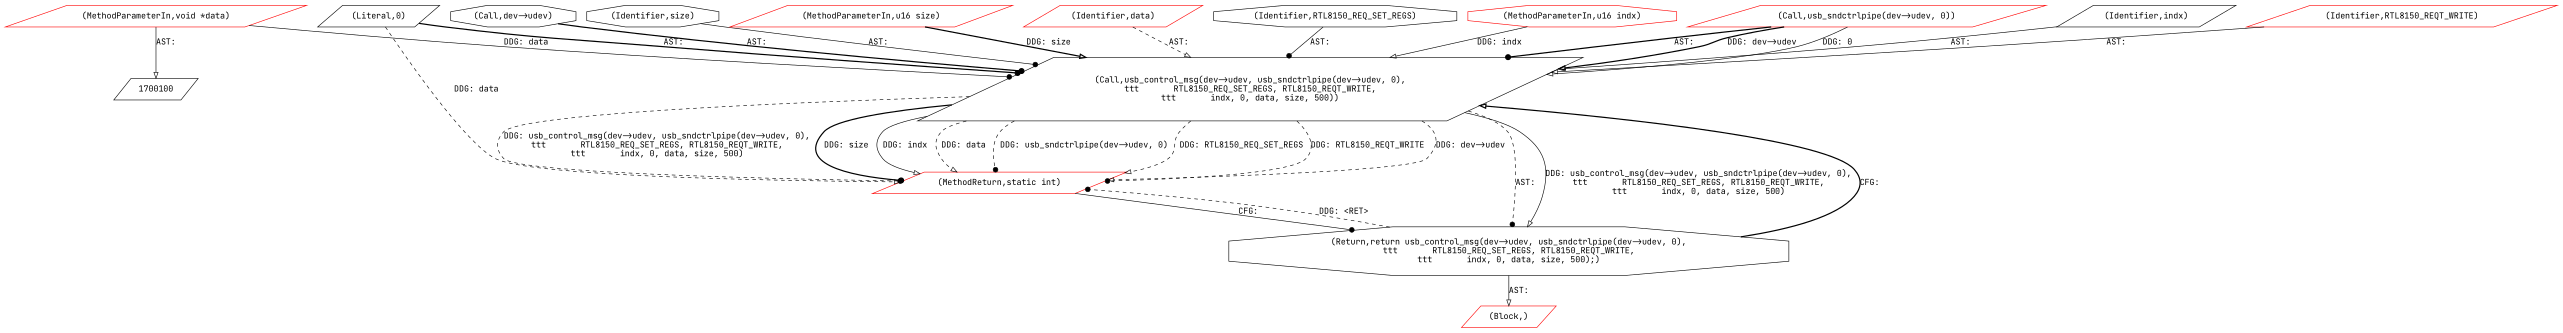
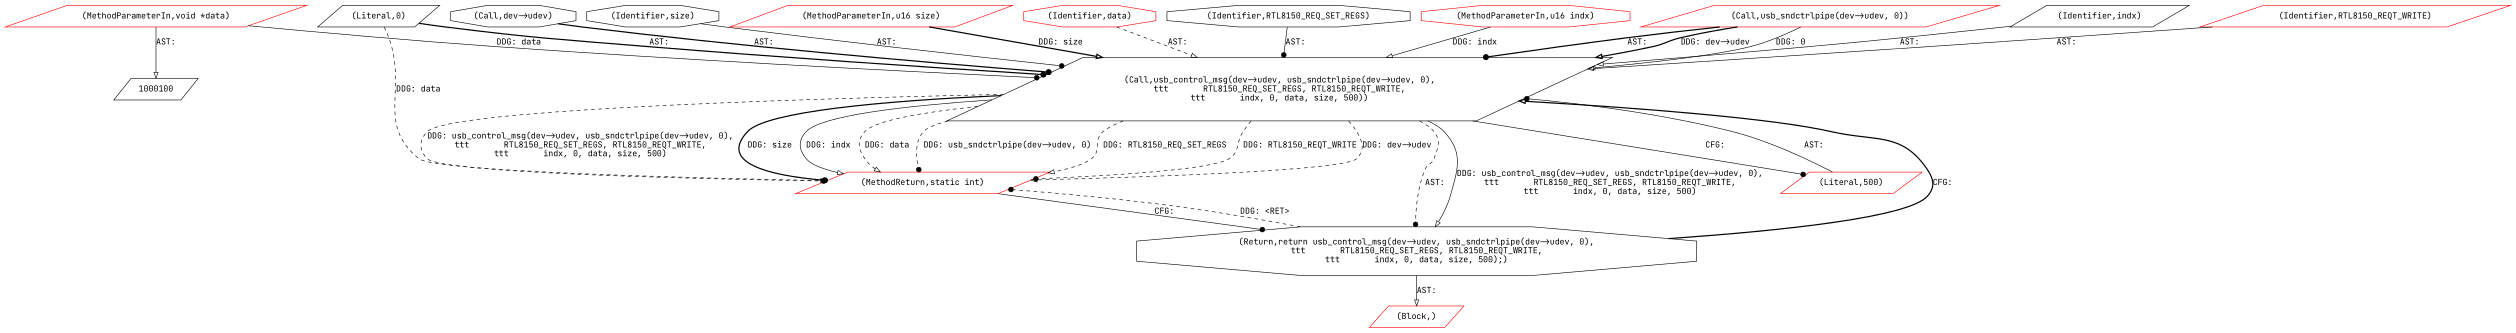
  digraph {
    fontname="JetBrains Mono"
    node [color=red fontname="JetBrains Mono" shape=parallelogram]
    edge [arrowhead=onormal fontname="JetBrains Mono" style=solid]
    n1 [label="(MethodParameterIn,void *data)"]
    n2 [color=black label="(Call,usb_control_msg(dev->udev, usb_sndctrlpipe(dev->udev, 0),\n\t\t\t       RTL8150_REQ_SET_REGS, RTL8150_REQT_WRITE,\n\t\t\t       indx, 0, data, size, 500))"]
-   1000100 [color=black label=1700100]
+   1000100 [color=black]
    n4 [label="(MethodReturn,static int)"]
    n5 [color=black label="(Return,return usb_control_msg(dev->udev, usb_sndctrlpipe(dev->udev, 0),\n\t\t\t       RTL8150_REQ_SET_REGS, RTL8150_REQT_WRITE,\n\t\t\t       indx, 0, data, size, 500);)" shape=octagon]
+   n6 [label="(Literal,500)"]
    n7 [label="(Block,)"]
    n8 [color=black label="(Literal,0)"]
    n9 [color=black label="(Call,dev->udev)" shape=octagon]
    n10 [color=black label="(Identifier,size)" shape=octagon]
    n11 [label="(MethodParameterIn,u16 size)"]
-   n12 [label="(Identifier,data)"]
+   n12 [label="(Identifier,data)" shape=octagon]
    n13 [color=black label="(Identifier,RTL8150_REQ_SET_REGS)" shape=octagon]
    n14 [label="(MethodParameterIn,u16 indx)" shape=octagon]
    n15 [label="(Call,usb_sndctrlpipe(dev->udev, 0))"]
    n16 [color=black label="(Identifier,indx)"]
    n17 [label="(Identifier,RTL8150_REQT_WRITE)"]
    n1 -> n2 [arrowhead=dot label="DDG: data"]
    n1 -> 1000100 [label="AST: "]
    n2 -> n4 [arrowhead=dot label="DDG: RTL8150_REQT_WRITE" style=dashed]
    n2 -> n4 [label="DDG: dev->udev" style=dashed]
    n2 -> n4 [arrowhead=dot label="DDG: usb_control_msg(dev->udev, usb_sndctrlpipe(dev->udev, 0),\n\t\t\t       RTL8150_REQ_SET_REGS, RTL8150_REQT_WRITE,\n\t\t\t       indx, 0, data, size, 500)" style=dashed]
    n2 -> n4 [arrowhead=dot label="DDG: size" style=bold]
    n2 -> n4 [label="DDG: indx"]
    n2 -> n4 [label="DDG: data" style=dashed]
    n2 -> n4 [arrowhead=dot label="DDG: usb_sndctrlpipe(dev->udev, 0)" style=dashed]
    n2 -> n4 [label="DDG: RTL8150_REQ_SET_REGS" style=dashed]
    n2 -> n5 [arrowhead=dot label="AST: " style=dashed]
    n2 -> n5 [label="DDG: usb_control_msg(dev->udev, usb_sndctrlpipe(dev->udev, 0),\n\t\t\t       RTL8150_REQ_SET_REGS, RTL8150_REQT_WRITE,\n\t\t\t       indx, 0, data, size, 500)"]
+   n2 -> n6 [arrowhead=dot label="CFG: "]
    n4 -> n5 [arrowhead=dot label="CFG: "]
    n5 -> n2 [label="CFG: " style=bold]
    n5 -> n4 [arrowhead=dot label="DDG: <RET>" style=dashed]
    n5 -> n7 [label="AST: "]
+   n6 -> n2 [arrowhead=dot label="AST: "]
    n8 -> n2 [arrowhead=dot label="AST: " style=bold]
    n8 -> n4 [label="DDG: data" style=dashed]
    n9 -> n2 [arrowhead=dot label="AST: " style=bold]
    n10 -> n2 [arrowhead=dot label="AST: "]
    n11 -> n2 [label="DDG: size" style=bold]
    n12 -> n2 [label="AST: " style=dashed]
    n13 -> n2 [arrowhead=dot label="AST: "]
    n14 -> n2 [label="DDG: indx"]
    n15 -> n2 [arrowhead=dot label="AST: " style=bold]
    n15 -> n2 [label="DDG: dev->udev" style=bold]
    n15 -> n2 [label="DDG: 0"]
    n16 -> n2 [label="AST: "]
    n17 -> n2 [label="AST: "]
  }
